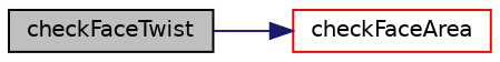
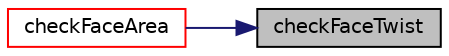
  digraph {
    rankdir=LR
    node [fontname=Helvetica fontsize=10 shape=record]
    n1 [color=black fillcolor=grey75 fontcolor=black height=0.2 label=checkFaceTwist style=filled width=0.4]
    n2 [color=red height=0.2 label=checkFaceArea width=0.4]
-   n1 -> n2 [color=midnightblue fontname=Helvetica fontsize=10 labelfontname=Helvetica labelfontsize=10 style=solid]
+   n2 -> n1 [color=midnightblue fontname=Helvetica fontsize=10 labelfontname=Helvetica labelfontsize=10 style=solid]
  }
